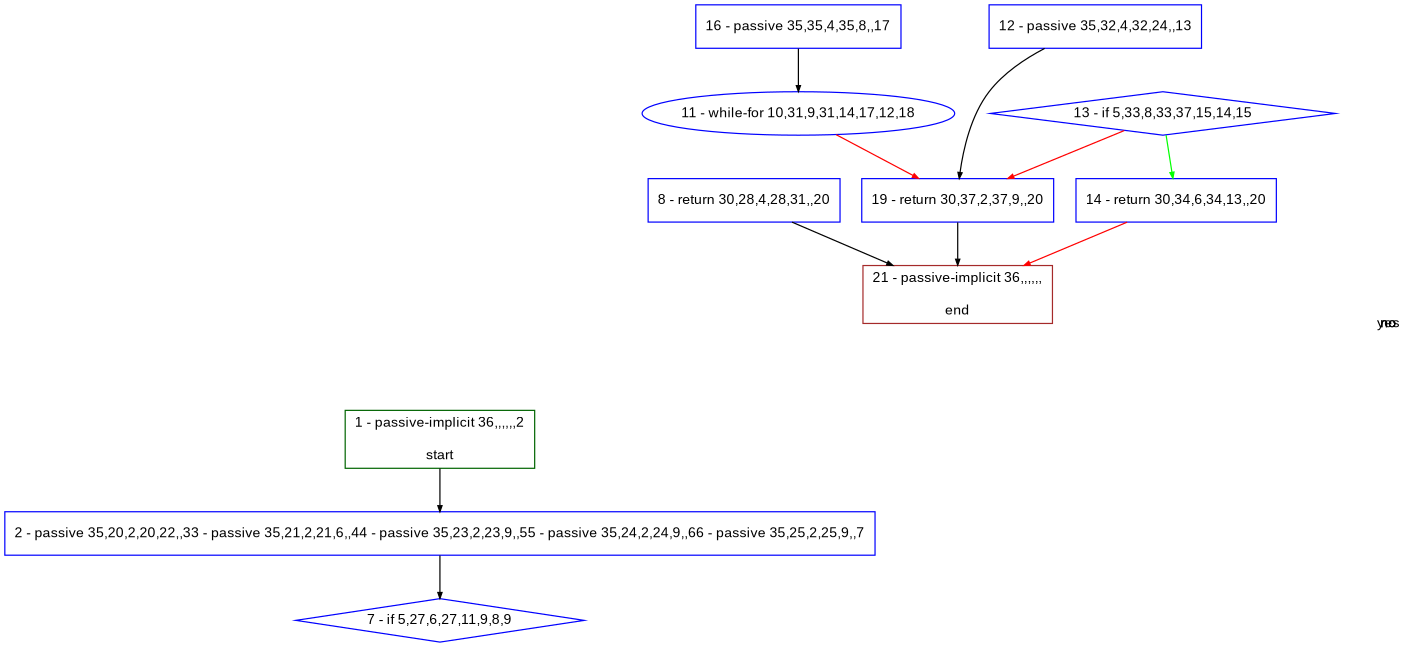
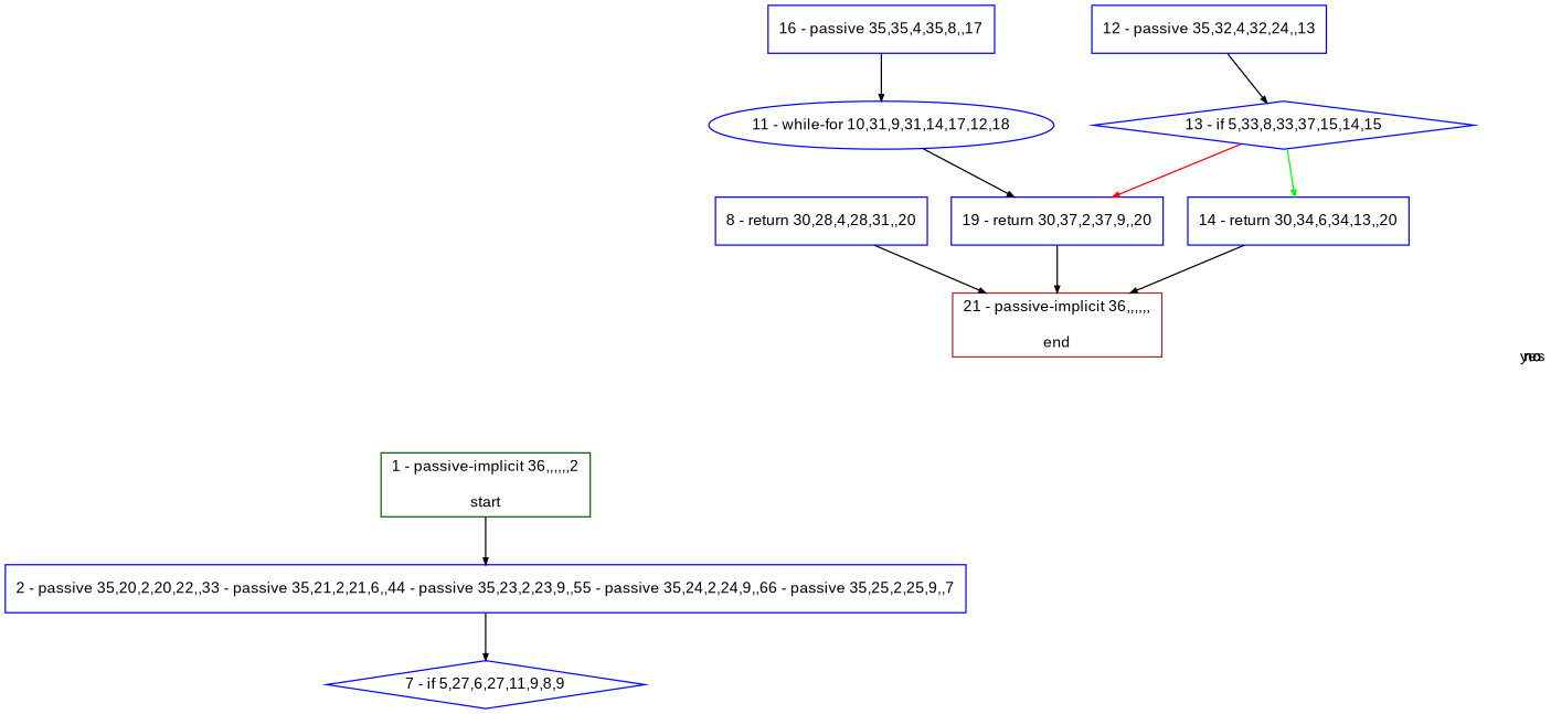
  digraph {
    bgcolor=white
    compound=true
    fillcolor="#FFFFCC"
    fontname=Arial
    fontsize=12
    pack=true
    packmode=clust
    style="rounded,filled"
    node [color="#0000ff" compound=true fillcolor="#ffffff" fixedsize=false fontname=Arial fontsize=12 node_initialized=no shape=box style=filled]
    edge [arrowhead=normal arrowsize=0.5 arrowtail=none color="#000000" compound=true dir=forward fontcolor=black fontname=Arial fontsize=12]
    n1 [label="2 - passive 35,20,2,20,22,,33 - passive 35,21,2,21,6,,44 - passive 35,23,2,23,9,,55 - passive 35,24,2,24,9,,66 - passive 35,25,2,25,9,,7"]
    n2 [label="7 - if 5,27,6,27,11,9,8,9" shape=diamond]
    n3 [color="#006400" label="1 - passive-implicit 36,,,,,,2\n\nstart"]
    n4 [label="8 - return 30,28,4,28,31,,20"]
    n5 [color="#a52a2a" label="21 - passive-implicit 36,,,,,,\n\nend"]
    n6 [label="11 - while-for 10,31,9,31,14,17,12,18" shape=oval]
    n7 [label="19 - return 30,37,2,37,9,,20"]
    n8 [label="12 - passive 35,32,4,32,24,,13"]
    n9 [label="13 - if 5,33,8,33,37,15,14,15" shape=diamond]
    n10 [label="14 - return 30,34,6,34,13,,20"]
    n11 [label="16 - passive 35,35,4,35,8,,17"]
    n1 -> n2
    n3 -> n1
    n4 -> n5
-   n6 -> n7 [color="#ff0000" label=no]
+   n6 -> n7 [label=no]
    n7 -> n5
-   n8 -> n7
+   n8 -> n9
    n9 -> n7 [color="#ff0000" label=no]
    n9 -> n10 [color="#00ff00" label=yes]
-   n10 -> n5 [color="#ff0000"]
+   n10 -> n5
    n11 -> n6
  }
